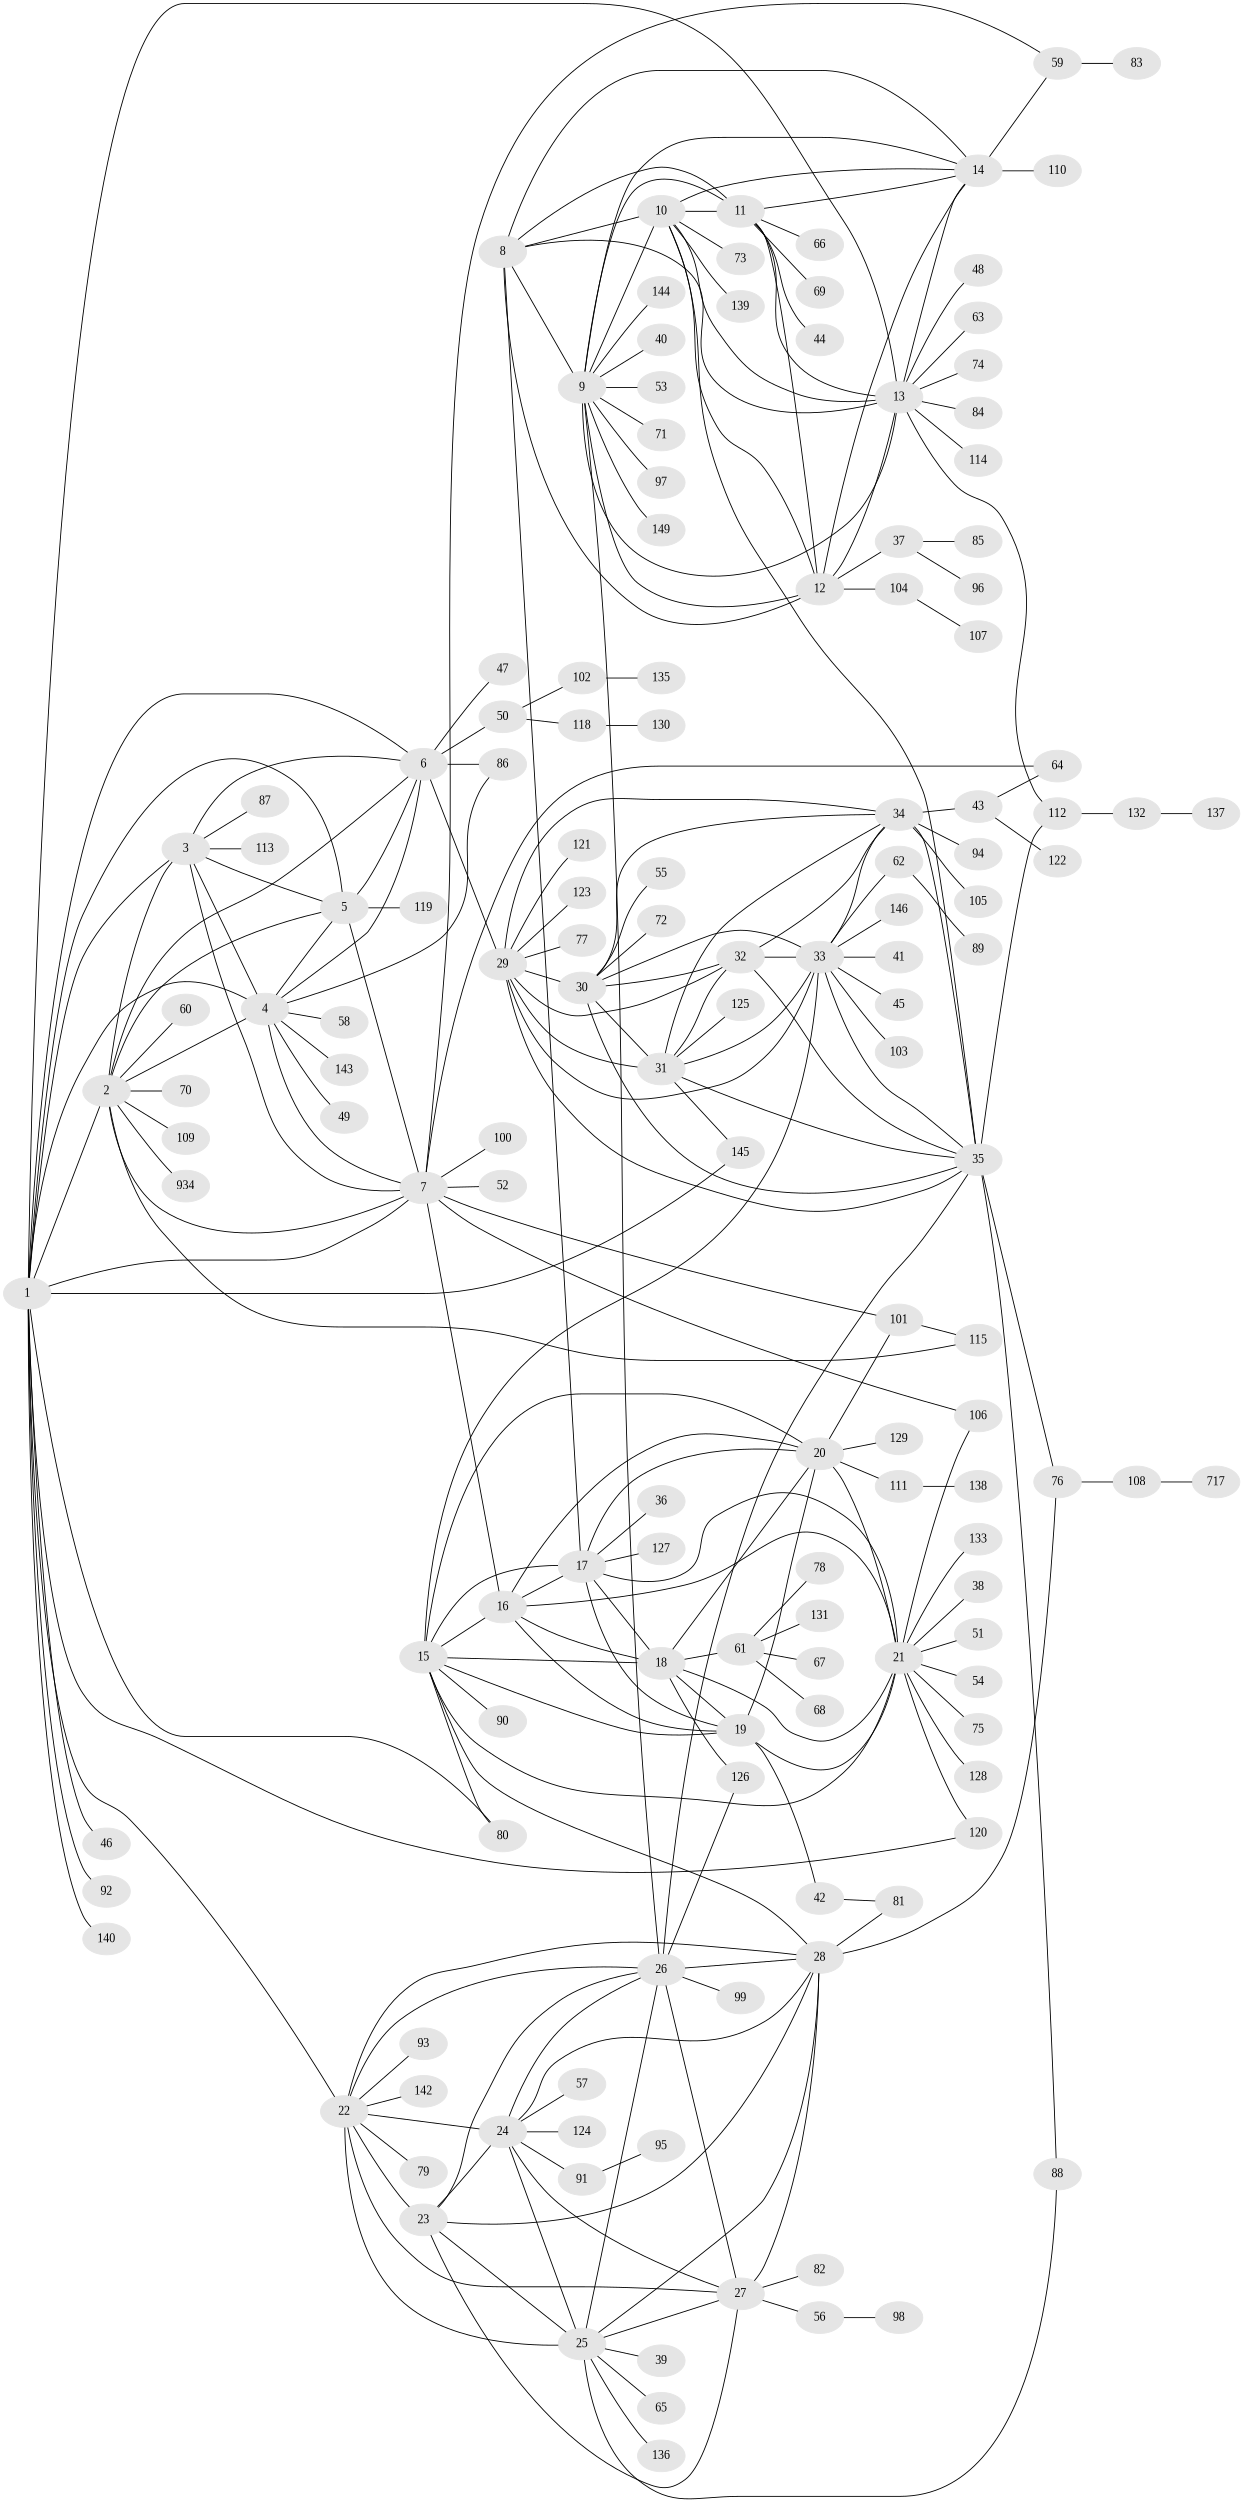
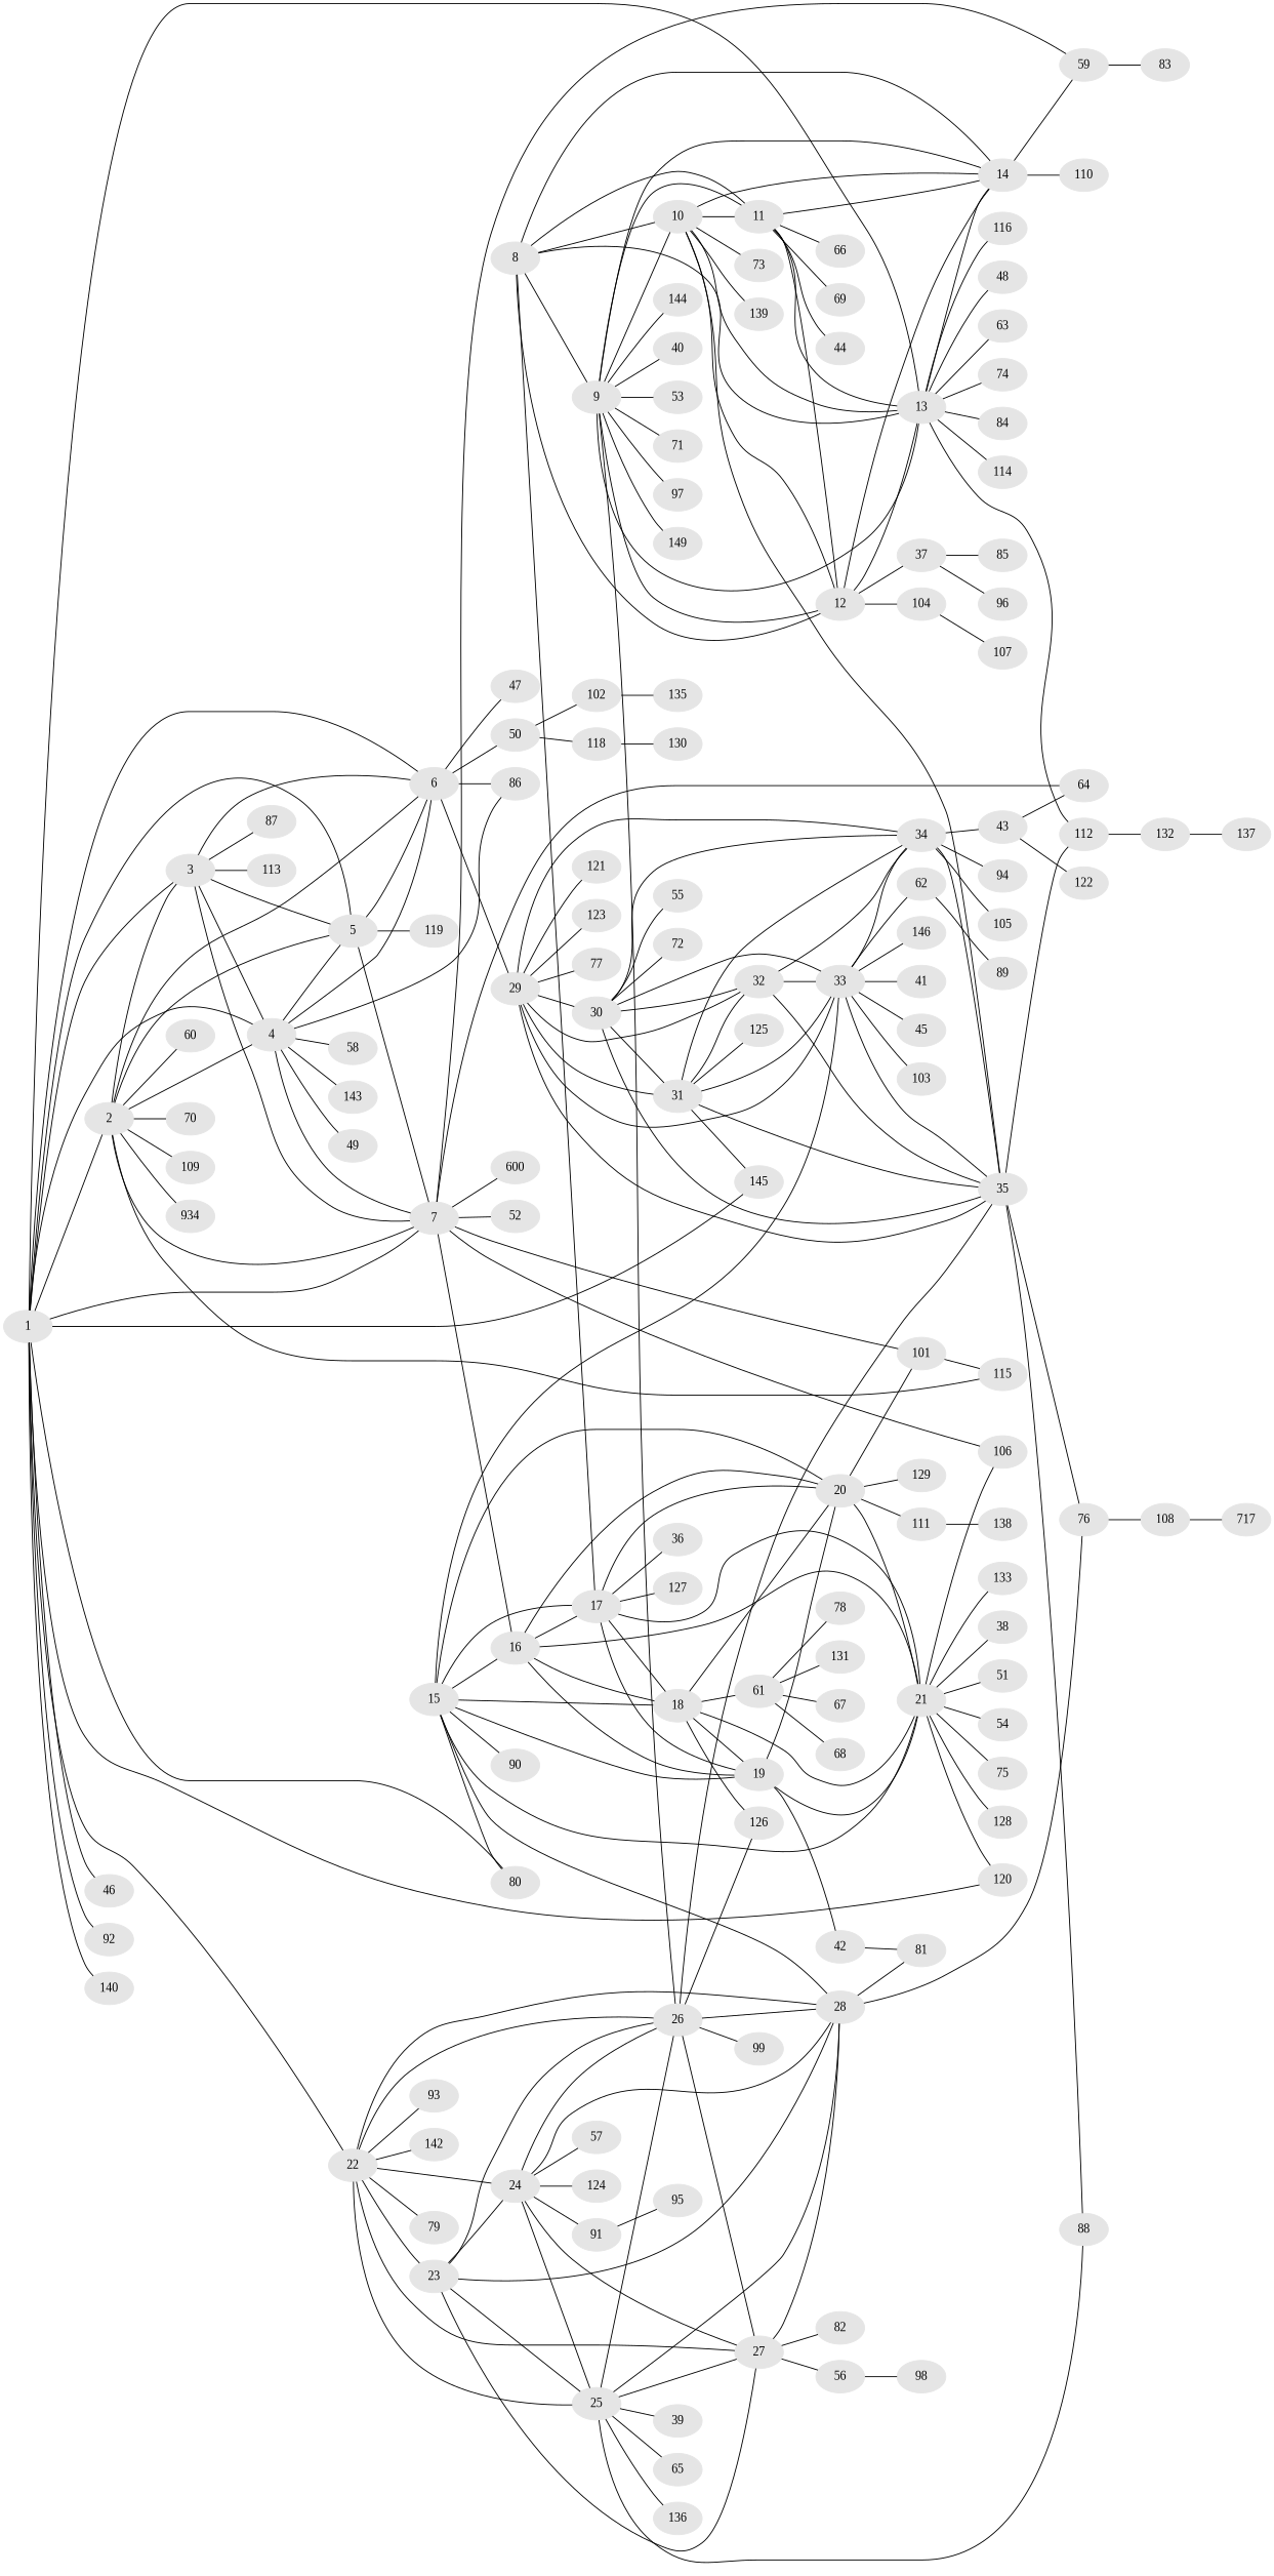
  graph {
    fontname="Liberation Serif"
    rankdir=LR
    node [color=gray90 fontname="Liberation Serif" style=filled]
    edge [fontname="Liberation Serif"]
    1
    2
    3
    4
    5
    6
    7
    13
    22
    46
    80
    92
    120
    140
    145
    60
    70
    109
    115
    n20 [label=934]
    87
    113
    49
    58
    86
    143
    119
    29
    47
    50
    16
    52
    59
    64
-   100
+   100 [label=600]
    101
    106
    14
    48
    63
    74
    84
    112
    114
+   116
    26
    28
    23
    24
    25
    27
    79
    93
    142
    35
    33
    30
    31
    32
    34
    77
    121
    123
    102
    118
    17
    18
    19
    20
    21
    83
    8
    9
    10
    11
    12
    40
    53
    71
    97
    n81 [label=149]
    144
    73
    139
    44
    66
    69
    37
    104
    110
    36
    127
    126
    99
    88
    76
    85
    96
    107
    132
    15
    90
    61
    42
    111
    129
    38
    51
    54
    75
    128
    133
    81
    41
    45
    62
    103
    146
    67
    68
    78
    131
    138
    57
    91
    124
    39
    65
    136
    56
    82
    95
    98
    108
    55
    72
    125
    43
    94
    105
    89
    122
    135
    130
    n145 [label=717]
    137
    1 -- 2
    1 -- 3
    1 -- 4
    1 -- 5
    1 -- 6
    1 -- 7
    1 -- 13
    1 -- 22
    1 -- 46
    1 -- 80
    1 -- 92
    1 -- 120
    1 -- 140
    1 -- 145
    2 -- 3
    2 -- 4
    2 -- 5
    2 -- 6
    2 -- 7
    2 -- 60
    2 -- 70
    2 -- 109
    2 -- 115
    2 -- n20
    3 -- 4
    3 -- 5
    3 -- 6
    3 -- 7
    3 -- 87
    3 -- 113
    4 -- 5
    4 -- 6
    4 -- 7
    4 -- 49
    4 -- 58
    4 -- 86
    4 -- 143
    5 -- 6
    5 -- 7
    5 -- 119
    6 -- 86
    6 -- 29
    6 -- 47
    6 -- 50
    7 -- 16
    7 -- 52
    7 -- 59
    7 -- 64
    7 -- 100
    7 -- 101
    7 -- 106
    13 -- 14
    13 -- 48
    13 -- 63
    13 -- 74
    13 -- 84
    13 -- 112
    13 -- 114
+   13 -- 116
    22 -- 26
    22 -- 28
    22 -- 23
    22 -- 24
    22 -- 25
    22 -- 27
    22 -- 79
    22 -- 93
    22 -- 142
    29 -- 35
    29 -- 33
    29 -- 30
    29 -- 31
    29 -- 32
    29 -- 34
    29 -- 77
    29 -- 121
    29 -- 123
    50 -- 102
    50 -- 118
    16 -- 17
    16 -- 18
    16 -- 19
    16 -- 20
    16 -- 21
    59 -- 83
    101 -- 115
    14 -- 59
    14 -- 110
    112 -- 132
    26 -- 28
    26 -- 27
    26 -- 35
    26 -- 126
    26 -- 99
    28 -- 76
    28 -- 81
    23 -- 26
    23 -- 28
    23 -- 24
    23 -- 25
    23 -- 27
    24 -- 26
    24 -- 28
    24 -- 25
    24 -- 27
    24 -- 57
    24 -- 91
    24 -- 124
    25 -- 26
    25 -- 28
    25 -- 27
    25 -- 88
    25 -- 39
    25 -- 65
    25 -- 136
    27 -- 28
    27 -- 56
    27 -- 82
    35 -- 112
    35 -- 88
    35 -- 76
    33 -- 35
    33 -- 34
    33 -- 41
    33 -- 45
    33 -- 62
    33 -- 103
    33 -- 146
    30 -- 35
    30 -- 33
    30 -- 31
    30 -- 32
    30 -- 34
    30 -- 55
    30 -- 72
    31 -- 145
    31 -- 35
    31 -- 33
    31 -- 32
    31 -- 34
    31 -- 125
    32 -- 35
    32 -- 33
    32 -- 34
    34 -- 35
    34 -- 43
    34 -- 94
    34 -- 105
    102 -- 135
    118 -- 130
    17 -- 18
    17 -- 19
    17 -- 20
    17 -- 21
    17 -- 36
    17 -- 127
    18 -- 19
    18 -- 20
    18 -- 21
    18 -- 126
    18 -- 61
    19 -- 20
    19 -- 21
    19 -- 42
    20 -- 101
    20 -- 21
    20 -- 111
    20 -- 129
    21 -- 120
    21 -- 106
    21 -- 38
    21 -- 51
    21 -- 54
    21 -- 75
    21 -- 128
    21 -- 133
    8 -- 13
    8 -- 14
    8 -- 17
    8 -- 9
    8 -- 10
    8 -- 11
    8 -- 12
    9 -- 13
    9 -- 14
    9 -- 26
    9 -- 10
    9 -- 11
    9 -- 12
    9 -- 40
    9 -- 53
    9 -- 71
    9 -- 97
    9 -- n81
    9 -- 144
    10 -- 13
    10 -- 14
    10 -- 35
    10 -- 11
    10 -- 12
    10 -- 73
    10 -- 139
    11 -- 13
    11 -- 14
    11 -- 12
    11 -- 44
    11 -- 66
    11 -- 69
    12 -- 13
    12 -- 14
    12 -- 37
    12 -- 104
    37 -- 85
    37 -- 96
    104 -- 107
    76 -- 108
    132 -- 137
    15 -- 80
    15 -- 16
    15 -- 28
    15 -- 33
    15 -- 17
    15 -- 18
    15 -- 19
    15 -- 20
    15 -- 21
    15 -- 90
    61 -- 67
    61 -- 68
    61 -- 78
    61 -- 131
    42 -- 81
    111 -- 138
    62 -- 89
    91 -- 95
    56 -- 98
    108 -- n145
    43 -- 64
    43 -- 122
  }
